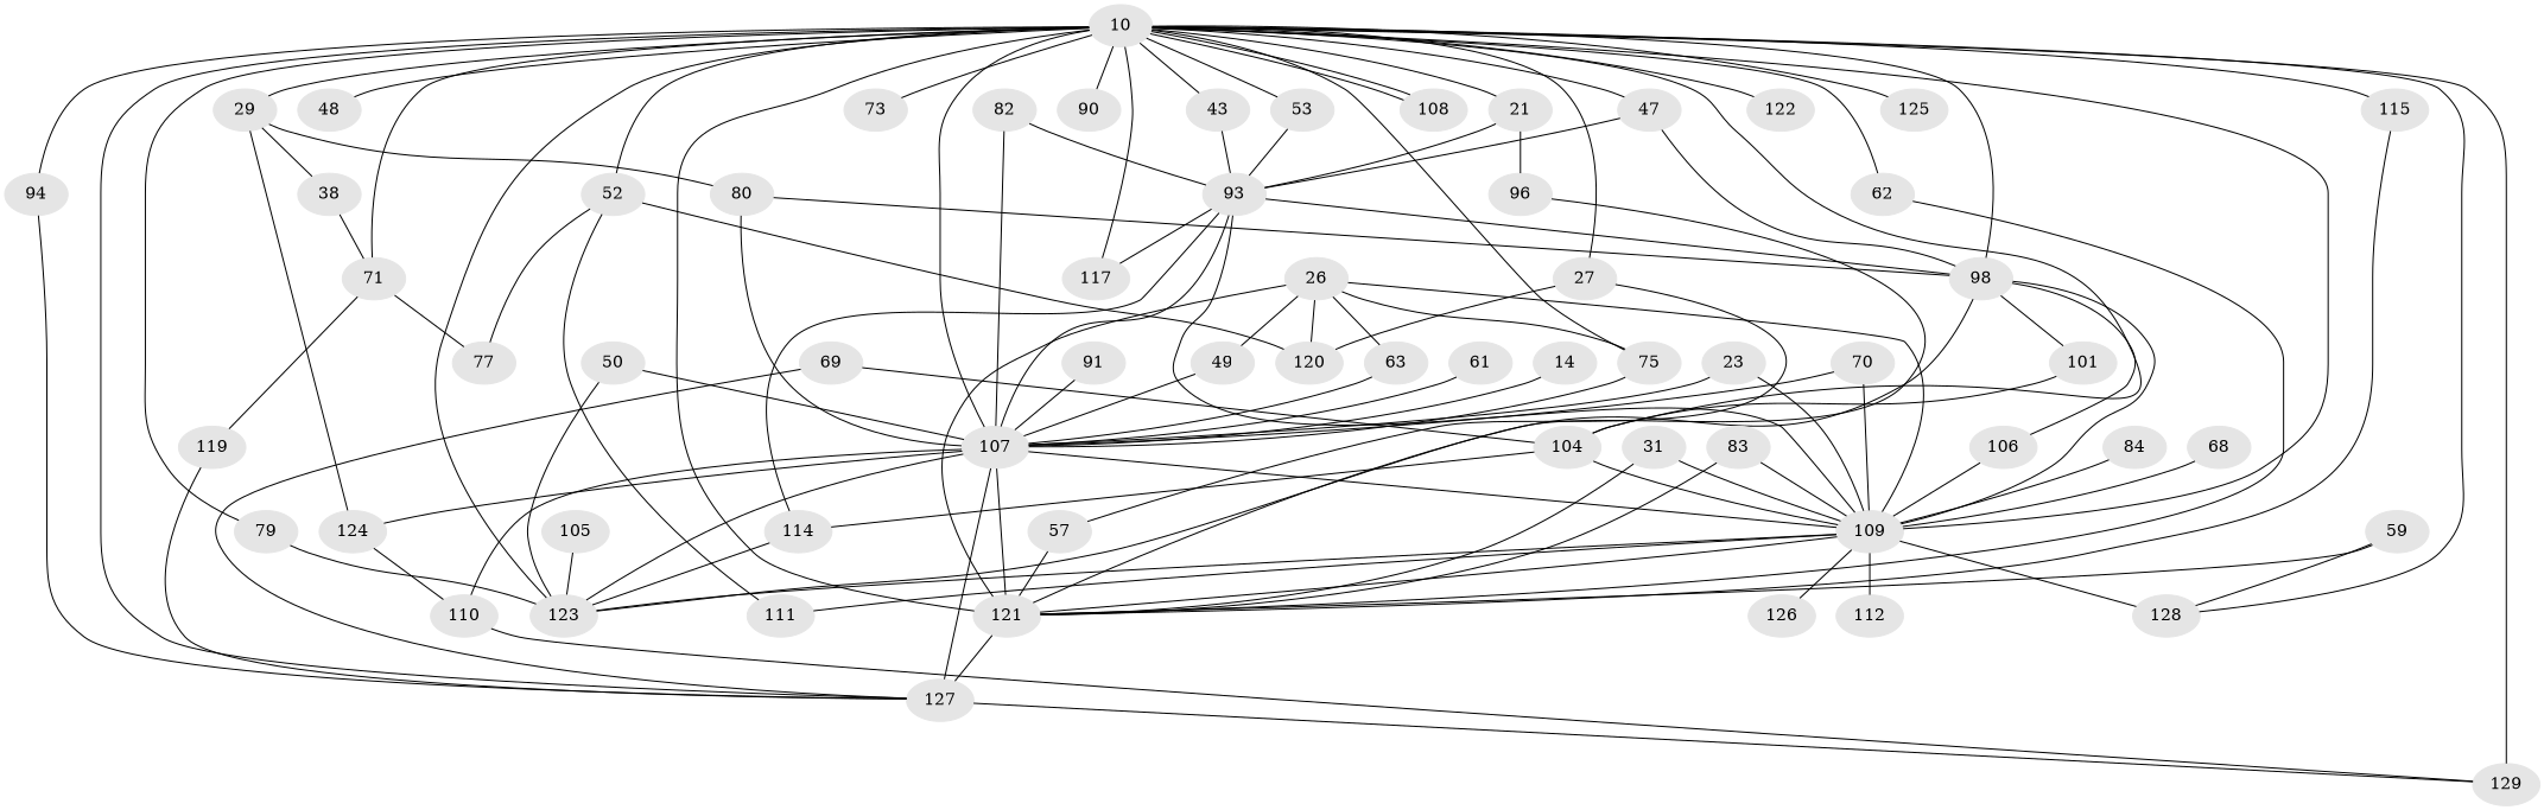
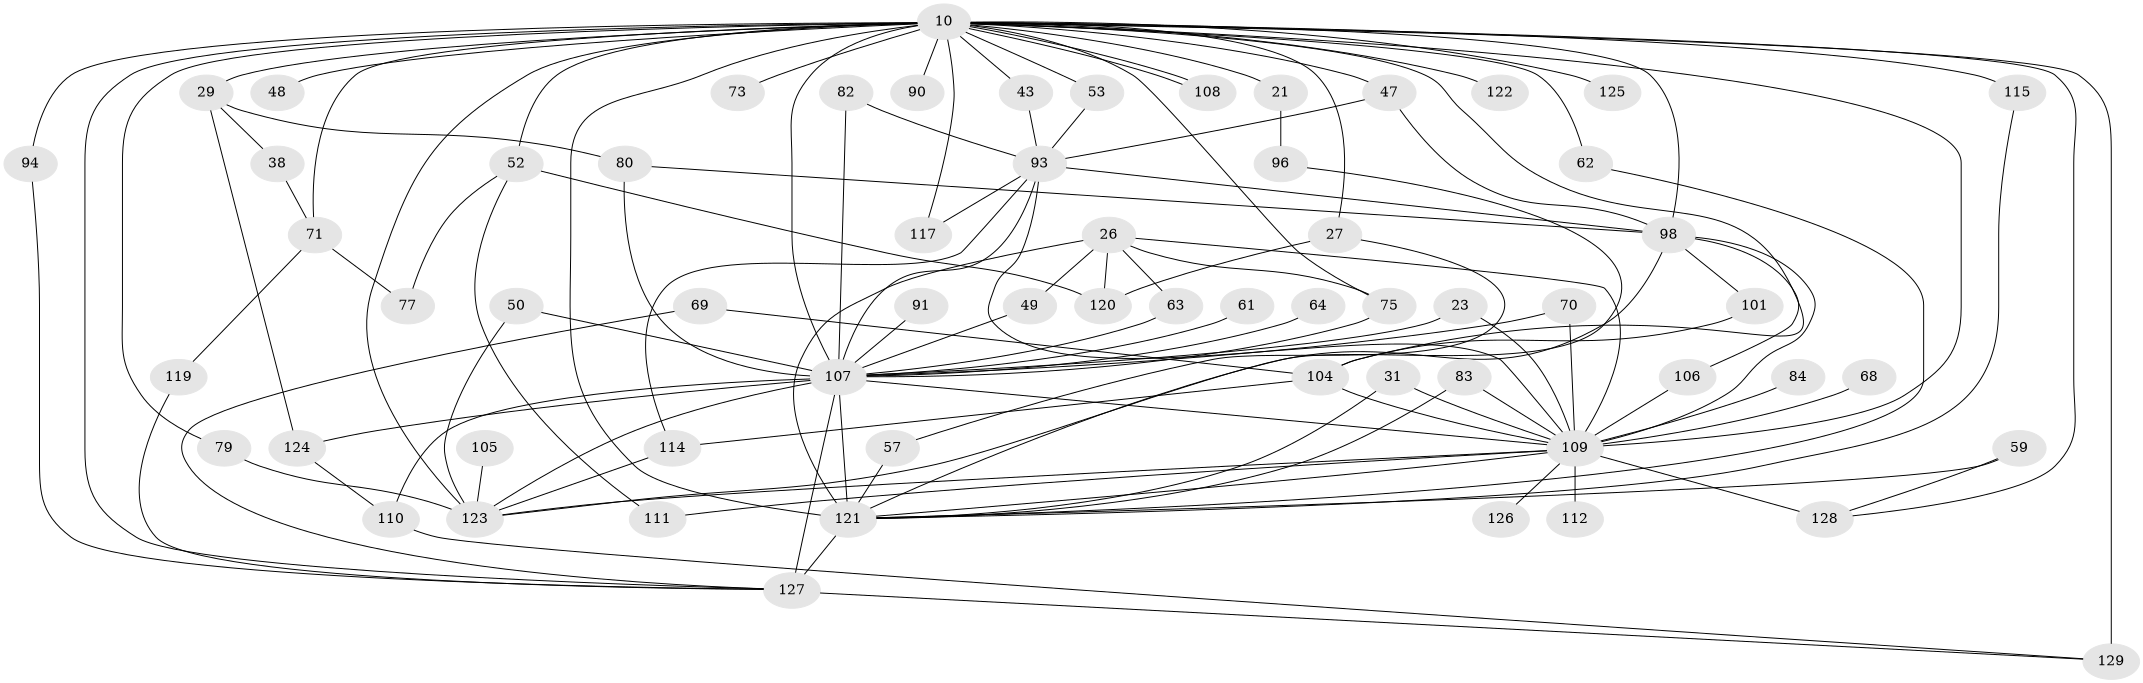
  graph {
    node [color=gray90 style=filled]
    10 [super="+7+5"]
    21
    27
    29
    43
    47
    48
    52 [super="+11"]
    53
    62
    71 [super="+20"]
    73
    75 [super="+55"]
    79 [super="+78"]
    90
    94
    98 [super="+39+87"]
    104 [super="+58"]
    107 [super="+12+99+95+92"]
    108
    109 [super="+65+76+17+103"]
    115 [super="+89"]
    117
    121 [super="+86+118"]
    122
    123 [super="+54+60+97"]
    125
    127 [super="+116+113"]
    128 [super="+18"]
    129 [super="+81+88"]
    93 [super="+28+46+35"]
    96
    120 [super="+33"]
    57 [super="+34"]
    38
    80 [super="+56"]
    124
    77
    111
    119
    101
    106
    114 [super="+67"]
    110 [super="+100"]
    112
    126
    23
    26 [super="+25"]
    49
    63
    31
    84
    50
    59
    61
-   64 [label=14]
+   64
    68
    69
    70
    82
    83
    91
    105
    10 -- 21 [weight=2]
    10 -- 27 [weight=2]
    10 -- 29 [weight=2]
    10 -- 43
    10 -- 47
    10 -- 48 [weight=2]
    10 -- 52 [weight=3]
    10 -- 53
    10 -- 62
    10 -- 71 [weight=3]
    10 -- 73 [weight=2]
    10 -- 75
    10 -- 79
    10 -- 90 [weight=2]
    10 -- 94
    10 -- 98 [weight=6]
    10 -- 104 [weight=2]
    10 -- 107 [weight=18]
    10 -- 108
    10 -- 108
    10 -- 109 [weight=12]
    10 -- 115 [weight=3]
    10 -- 117
    10 -- 121 [weight=5]
    10 -- 122 [weight=2]
    10 -- 123 [weight=4]
    10 -- 125 [weight=2]
    10 -- 127
    10 -- 128
    10 -- 129 [weight=4]
-   21 -- 93
    21 -- 96
    27 -- 120
    27 -- 57
    29 -- 38
    29 -- 80
    29 -- 124
    43 -- 93
    47 -- 98
    47 -- 93
    52 -- 120
    52 -- 77
    52 -- 111
    53 -- 93
    62 -- 121
    71 -- 77
    71 -- 119
    75 -- 107
    79 -- 123 [weight=2]
    94 -- 127
    98 -- 109
    98 -- 123
    98 -- 101
    98 -- 106
    104 -- 109 [weight=2]
    104 -- 114
    107 -- 109 [weight=10]
    107 -- 121 [weight=7]
    107 -- 123 [weight=2]
    107 -- 127 [weight=2]
    107 -- 124
    107 -- 110 [weight=2]
    109 -- 121 [weight=3]
    109 -- 123
    109 -- 128 [weight=2]
    109 -- 111
    109 -- 112 [weight=2]
    109 -- 126
    115 -- 121
    121 -- 127 [weight=3]
    127 -- 129
    93 -- 98 [weight=2]
    93 -- 107 [weight=2]
    93 -- 109
    93 -- 117
    93 -- 114
    96 -- 121
    57 -- 121 [weight=2]
    38 -- 71
    80 -- 98
    80 -- 107
    124 -- 110
    119 -- 127
    101 -- 104
    106 -- 109
    114 -- 123
    110 -- 129
    23 -- 107
    23 -- 109
    26 -- 75
    26 -- 109
    26 -- 121 [weight=2]
    26 -- 120
    26 -- 49
    26 -- 63
    49 -- 107
    63 -- 107
    31 -- 109
    31 -- 121
    84 -- 109
    50 -- 107
    50 -- 123
    59 -- 121
    59 -- 128
    61 -- 107
    64 -- 107 [weight=2]
    68 -- 109 [weight=2]
    69 -- 104
    69 -- 127
    70 -- 107
    70 -- 109
    82 -- 107
    82 -- 93
    83 -- 109
    83 -- 121
    91 -- 107 [weight=2]
    105 -- 123 [weight=2]
  }
